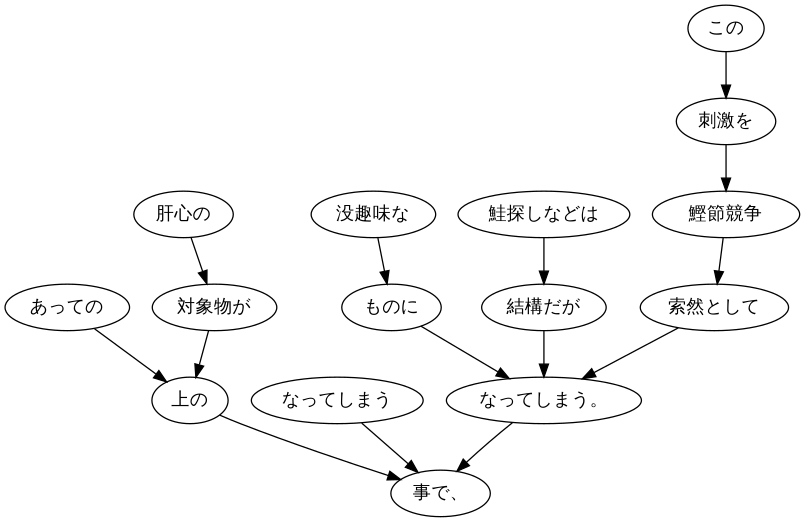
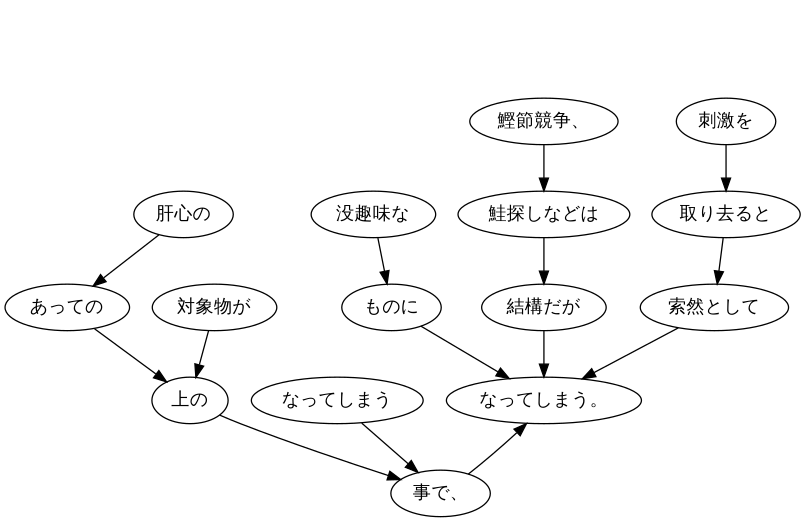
  digraph {
+   n1 [label="鰹節競争、"]
    n2 [label="鮭探しなどは"]
    n3 [label="結構だが"]
    n4 [label="なってしまう。"]
    n5 [label="なってしまう"]
    n6 [label="事で、"]
    n7 [label="肝心の"]
    n8 [label="対象物が"]
    n9 [label="上の"]
    n10 [label="あっての"]
-   n11 [label="この"]
    n12 [label="刺激を"]
-   n13 [label="鰹節競争"]
+   n13 [label="取り去ると"]
    n14 [label="索然として"]
    n15 [label="没趣味な"]
    n16 [label="ものに"]
+   n1 -> n2
    n2 -> n3
    n3 -> n4
    n5 -> n6
-   n4 -> n6
-   n7 -> n8
+   n6 -> n4
+   n7 -> n10
    n8 -> n9
    n9 -> n6
    n10 -> n9
-   n11 -> n12
    n12 -> n13
    n13 -> n14
    n14 -> n4
    n15 -> n16
    n16 -> n4
  }
